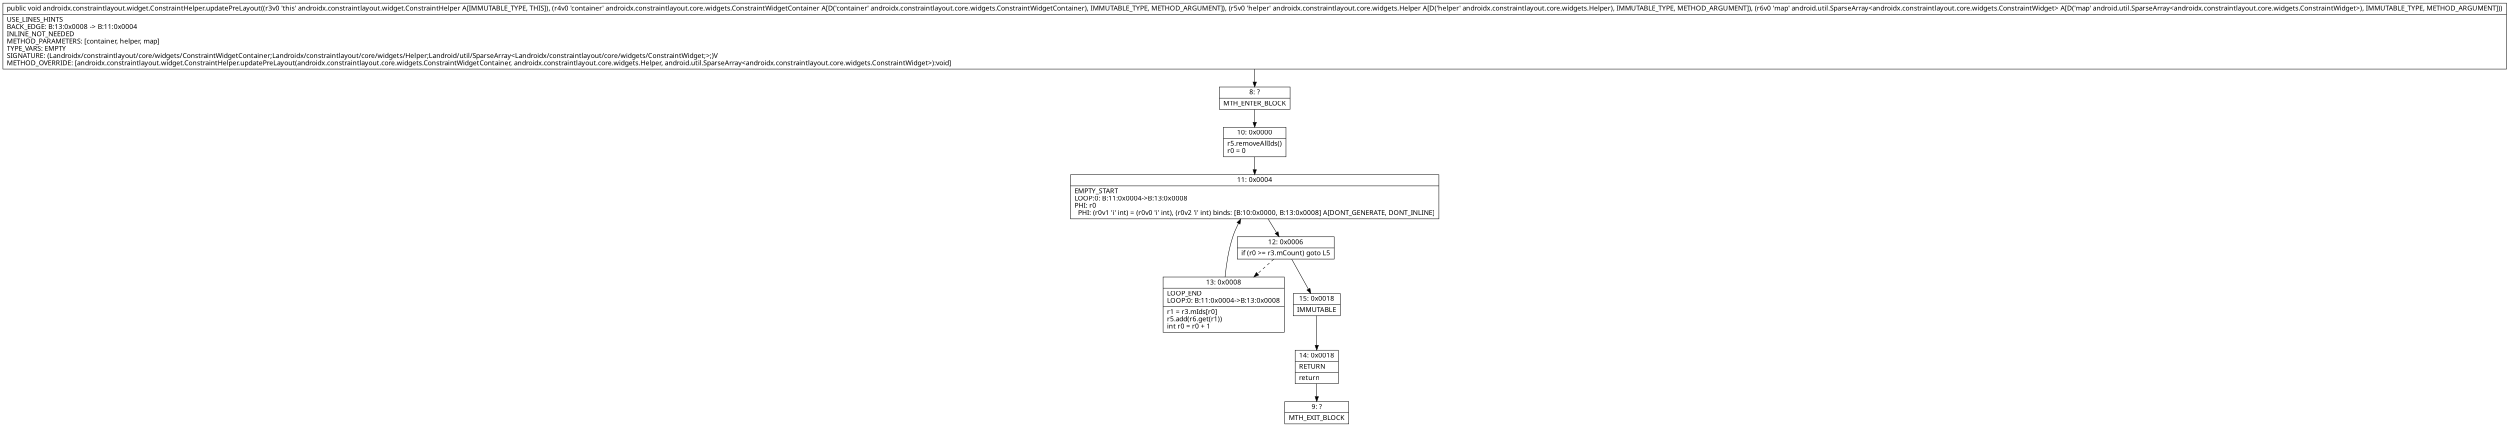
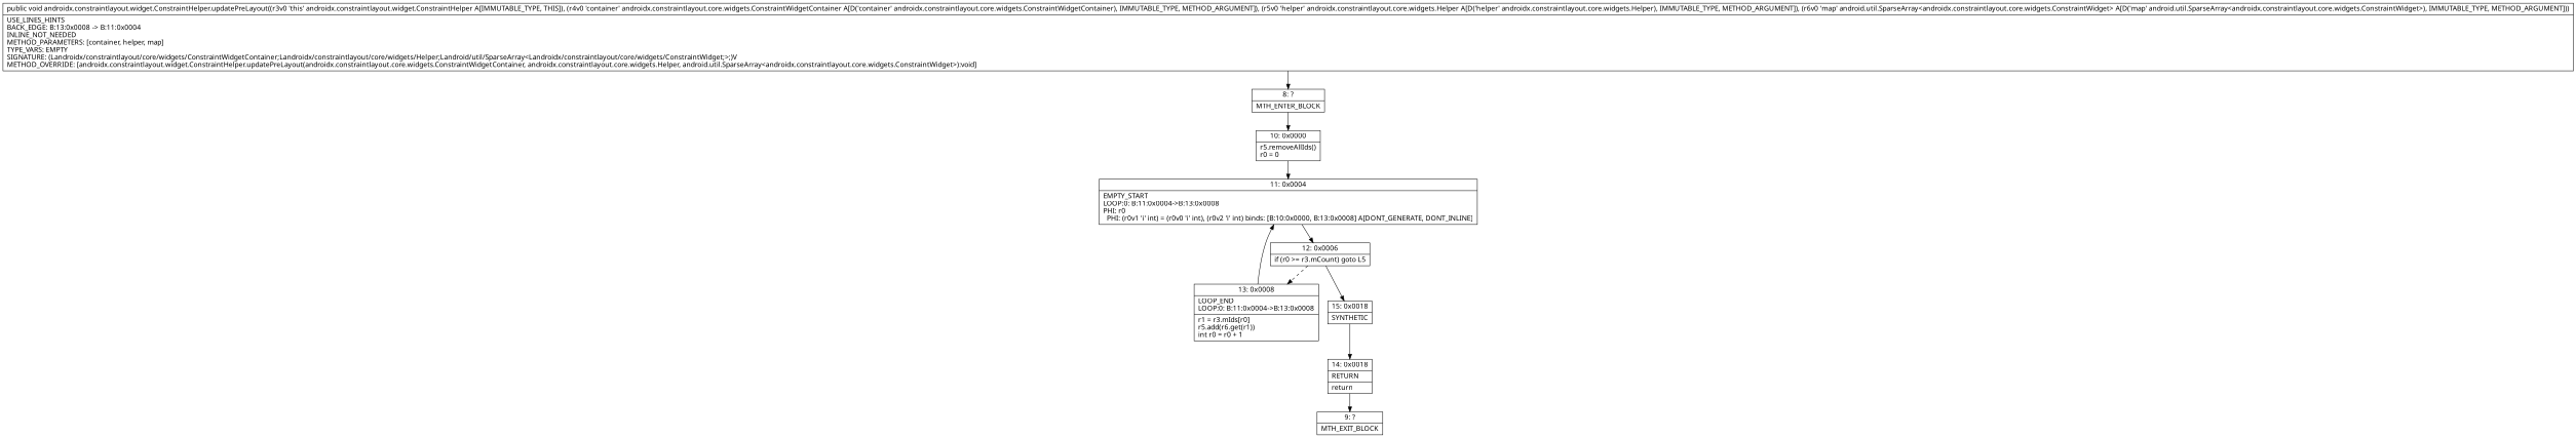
  digraph {
    fontname="Noto Sans"
    node [fontname="Noto Sans" shape=record]
    edge [fontname="Noto Sans"]
    n1 [label="{8\:\ ?|MTH_ENTER_BLOCK\l}"]
    n2 [label="{10\:\ 0x0000|r5.removeAllIds()\lr0 = 0\l}"]
    n3 [label="{11\:\ 0x0004|EMPTY_START\lLOOP:0: B:11:0x0004\-\>B:13:0x0008\lPHI: r0 \l  PHI: (r0v1 'i' int) = (r0v0 'i' int), (r0v2 'i' int) binds: [B:10:0x0000, B:13:0x0008] A[DONT_GENERATE, DONT_INLINE]\l}"]
    n4 [label="{12\:\ 0x0006|if (r0 \>= r3.mCount) goto L5\l}"]
    n5 [label="{13\:\ 0x0008|LOOP_END\lLOOP:0: B:11:0x0004\-\>B:13:0x0008\l|r1 = r3.mIds[r0]\lr5.add(r6.get(r1))\lint r0 = r0 + 1\l}"]
-   n6 [label="{15\:\ 0x0018|IMMUTABLE\l}"]
+   n6 [label="{15\:\ 0x0018|SYNTHETIC\l}"]
    n7 [label="{14\:\ 0x0018|RETURN\l|return\l}"]
    n8 [label="{9\:\ ?|MTH_EXIT_BLOCK\l}"]
    n9 [label="{public void androidx.constraintlayout.widget.ConstraintHelper.updatePreLayout((r3v0 'this' androidx.constraintlayout.widget.ConstraintHelper A[IMMUTABLE_TYPE, THIS]), (r4v0 'container' androidx.constraintlayout.core.widgets.ConstraintWidgetContainer A[D('container' androidx.constraintlayout.core.widgets.ConstraintWidgetContainer), IMMUTABLE_TYPE, METHOD_ARGUMENT]), (r5v0 'helper' androidx.constraintlayout.core.widgets.Helper A[D('helper' androidx.constraintlayout.core.widgets.Helper), IMMUTABLE_TYPE, METHOD_ARGUMENT]), (r6v0 'map' android.util.SparseArray\<androidx.constraintlayout.core.widgets.ConstraintWidget\> A[D('map' android.util.SparseArray\<androidx.constraintlayout.core.widgets.ConstraintWidget\>), IMMUTABLE_TYPE, METHOD_ARGUMENT]))  | USE_LINES_HINTS\lBACK_EDGE: B:13:0x0008 \-\> B:11:0x0004\lINLINE_NOT_NEEDED\lMETHOD_PARAMETERS: [container, helper, map]\lTYPE_VARS: EMPTY\lSIGNATURE: (Landroidx\/constraintlayout\/core\/widgets\/ConstraintWidgetContainer;Landroidx\/constraintlayout\/core\/widgets\/Helper;Landroid\/util\/SparseArray\<Landroidx\/constraintlayout\/core\/widgets\/ConstraintWidget;\>;)V\lMETHOD_OVERRIDE: [androidx.constraintlayout.widget.ConstraintHelper.updatePreLayout(androidx.constraintlayout.core.widgets.ConstraintWidgetContainer, androidx.constraintlayout.core.widgets.Helper, android.util.SparseArray\<androidx.constraintlayout.core.widgets.ConstraintWidget\>):void]\l}"]
    n1 -> n2
    n2 -> n3
    n3 -> n4
    n4 -> n5 [style=dashed]
    n4 -> n6
    n5 -> n3
    n6 -> n7
    n7 -> n8
    n9 -> n1
  }
